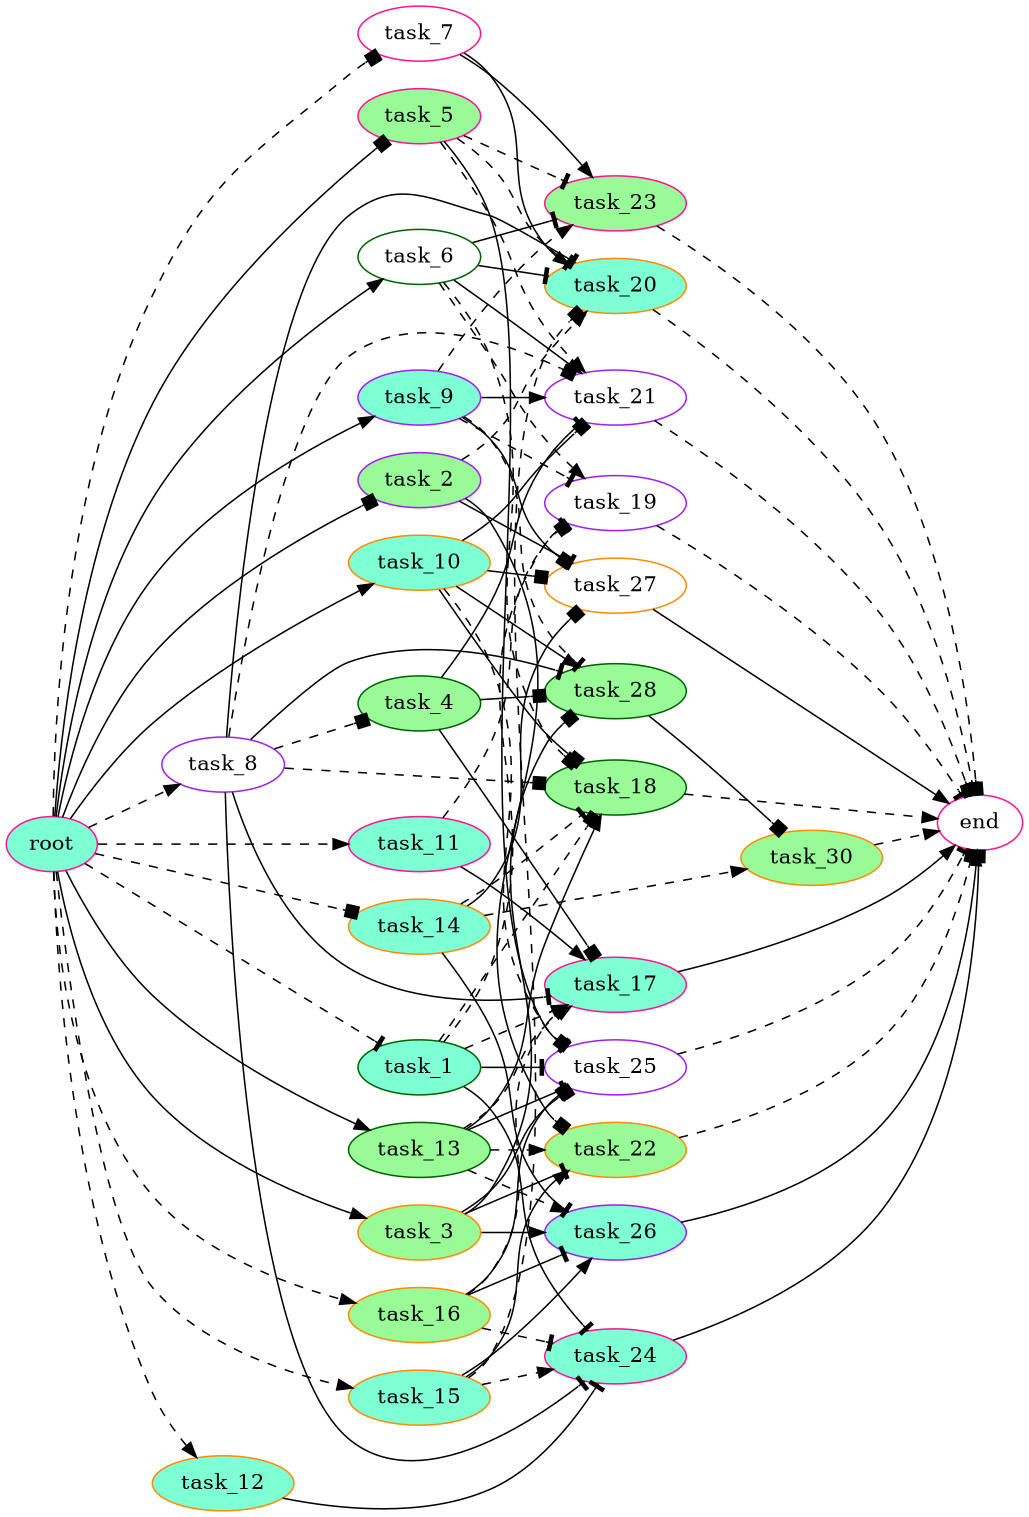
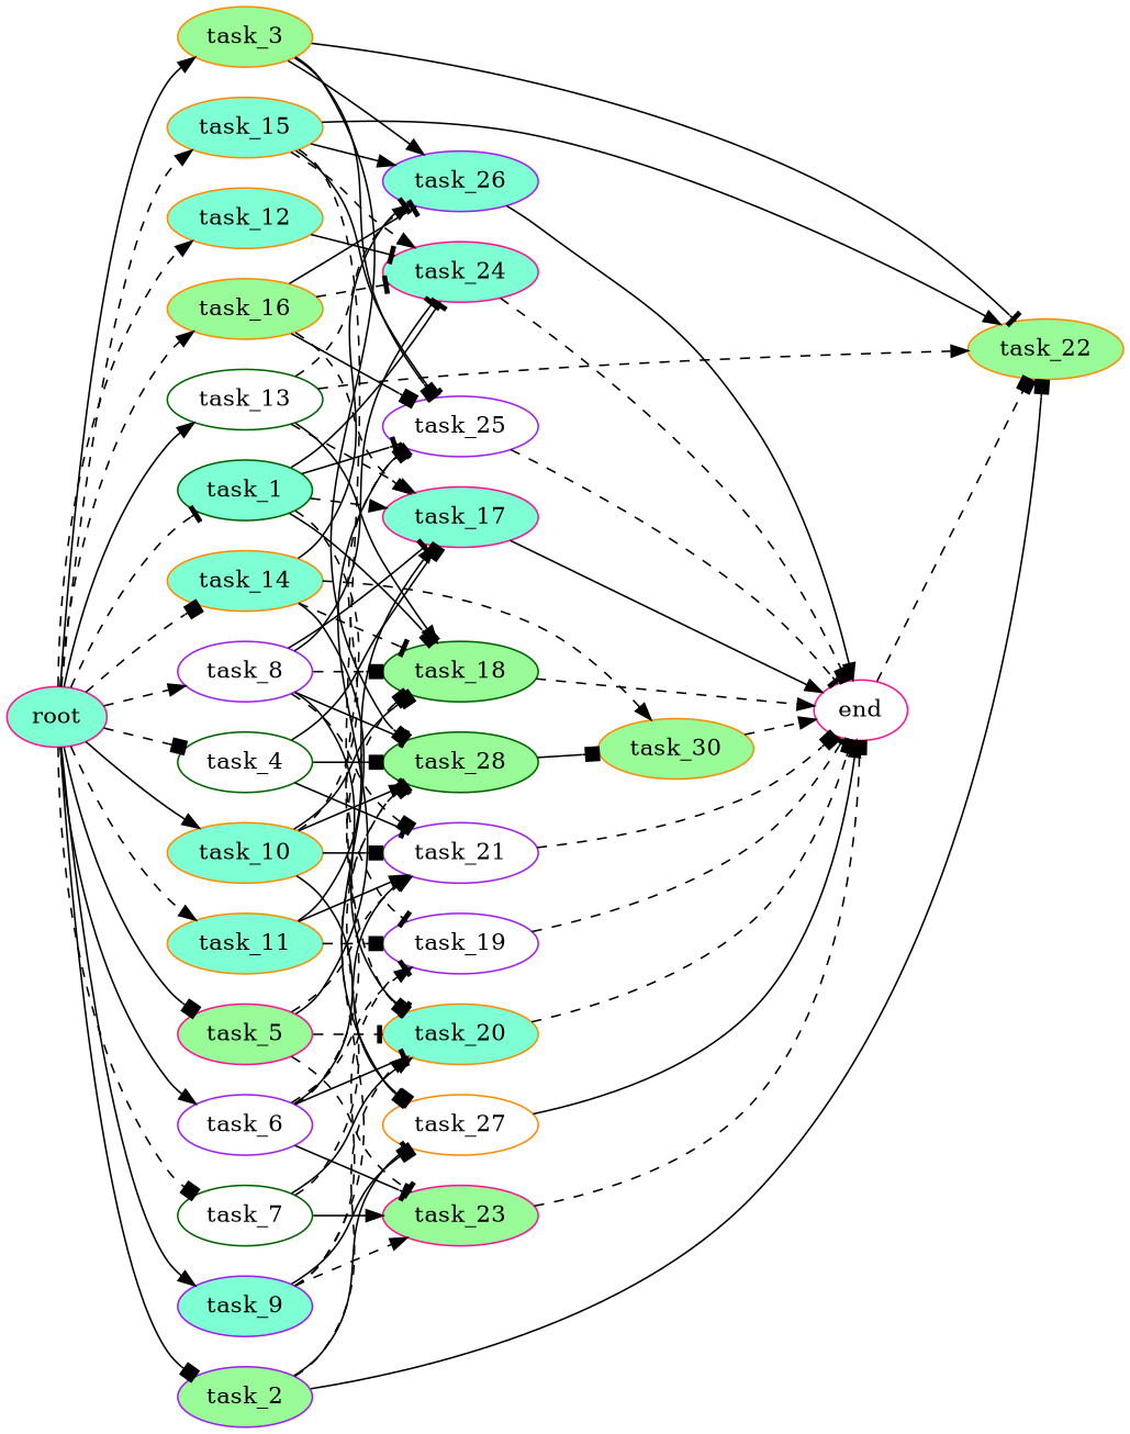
  digraph {
    rankdir=LR
    node [color=darkorange fillcolor=aquamarine style=filled]
    edge [arrowhead=normal style=solid]
    root [color=deeppink]
    task_1 [color=darkgreen]
    task_2 [color=purple fillcolor=palegreen]
    task_3 [fillcolor=palegreen]
-   task_4 [color=darkgreen fillcolor=palegreen]
+   task_4 [color=darkgreen fillcolor=white]
    task_5 [color=deeppink fillcolor=palegreen]
-   task_6 [color=darkgreen fillcolor=white]
-   task_7 [color=deeppink fillcolor=white]
+   task_6 [color=purple fillcolor=white]
+   task_7 [color=darkgreen fillcolor=white]
    task_8 [color=purple fillcolor=white]
    task_9 [color=purple]
    task_10
-   task_11 [color=deeppink]
+   task_11
    task_12
-   task_13 [color=darkgreen fillcolor=palegreen]
+   task_13 [color=darkgreen fillcolor=white]
    task_14
    task_15
    task_16 [fillcolor=palegreen]
    task_17 [color=deeppink]
    task_18 [color=darkgreen fillcolor=palegreen]
    task_19 [color=purple fillcolor=white]
    task_24 [color=deeppink]
    task_25 [color=purple fillcolor=white]
    task_20
    task_22 [fillcolor=palegreen]
    task_27 [fillcolor=white]
    task_26 [color=purple]
    task_28 [color=darkgreen fillcolor=palegreen]
    task_21 [color=purple fillcolor=white]
    task_23 [color=deeppink fillcolor=palegreen]
    task_30 [fillcolor=palegreen]
    end [color=deeppink fillcolor=white]
    root -> task_1 [arrowhead=tee style=dashed]
    root -> task_2 [arrowhead=box]
    root -> task_3
-   task_8 -> task_4 [arrowhead=box style=dashed]
+   root -> task_4 [arrowhead=box style=dashed]
    root -> task_5 [arrowhead=box]
    root -> task_6
    root -> task_7 [arrowhead=box style=dashed]
    root -> task_8 [style=dashed]
    root -> task_9
    root -> task_10
    root -> task_11 [style=dashed]
    root -> task_12 [style=dashed]
    root -> task_13
    root -> task_14 [arrowhead=box style=dashed]
    root -> task_15 [style=dashed]
    root -> task_16 [style=dashed]
    task_1 -> task_17 [style=dashed]
-   task_1 -> task_18 [arrowhead=box style=dashed]
+   task_1 -> task_18 [arrowhead=box]
    task_1 -> task_19 [arrowhead=tee style=dashed]
    task_1 -> task_24 [arrowhead=tee]
    task_1 -> task_25 [arrowhead=tee]
    task_2 -> task_20 [style=dashed]
    task_2 -> task_22 [arrowhead=box]
    task_2 -> task_27 [arrowhead=tee]
    task_3 -> task_25 [arrowhead=box]
    task_3 -> task_22 [arrowhead=tee]
    task_3 -> task_26
    task_3 -> task_28 [arrowhead=box]
    task_4 -> task_17 [arrowhead=box]
    task_4 -> task_28 [arrowhead=box]
    task_4 -> task_21 [arrowhead=tee]
    task_5 -> task_25 [arrowhead=tee]
    task_5 -> task_20 [arrowhead=tee style=dashed]
    task_5 -> task_21 [style=dashed]
    task_5 -> task_23 [arrowhead=tee style=dashed]
    task_6 -> task_18 [arrowhead=box style=dashed]
    task_6 -> task_19 [style=dashed]
    task_6 -> task_20 [arrowhead=tee]
    task_6 -> task_21
    task_6 -> task_23 [arrowhead=tee]
    task_7 -> task_20
+   task_7 -> task_28 [arrowhead=box style=dashed]
    task_7 -> task_23
    task_8 -> task_17 [arrowhead=tee]
    task_8 -> task_18 [arrowhead=box style=dashed]
    task_8 -> task_24 [arrowhead=tee]
    task_8 -> task_20 [arrowhead=tee]
    task_8 -> task_28 [arrowhead=tee]
    task_8 -> task_21 [arrowhead=box style=dashed]
    task_9 -> task_19 [arrowhead=tee style=dashed]
    task_9 -> task_27 [arrowhead=box]
    task_9 -> task_28 [arrowhead=tee style=dashed]
    task_9 -> task_23 [style=dashed]
    task_10 -> task_18 [arrowhead=box]
    task_10 -> task_25 [arrowhead=box style=dashed]
    task_10 -> task_27 [arrowhead=box]
    task_10 -> task_28
    task_10 -> task_21 [arrowhead=box]
    task_11 -> task_17
    task_11 -> task_19 [arrowhead=box style=dashed]
-   task_9 -> task_21
+   task_11 -> task_21
    task_12 -> task_24 [arrowhead=tee]
    task_13 -> task_17 [style=dashed]
    task_13 -> task_18
    task_13 -> task_22 [style=dashed]
    task_13 -> task_26 [style=dashed]
    task_14 -> task_18 [arrowhead=tee style=dashed]
    task_14 -> task_27 [arrowhead=box]
    task_14 -> task_26 [arrowhead=tee]
    task_14 -> task_30 [style=dashed]
    task_15 -> task_24 [style=dashed]
-   task_13 -> task_25 [arrowhead=tee]
+   task_15 -> task_25 [arrowhead=tee]
    task_15 -> task_20 [arrowhead=box style=dashed]
    task_15 -> task_22
    task_15 -> task_26
    task_16 -> task_17 [style=dashed]
    task_16 -> task_24 [arrowhead=tee style=dashed]
    task_16 -> task_25 [arrowhead=box]
    task_16 -> task_26 [arrowhead=tee]
    task_17 -> end
    task_18 -> end [style=dashed]
    task_19 -> end [arrowhead=tee style=dashed]
-   task_24 -> end [arrowhead=box]
+   task_24 -> end [arrowhead=box style=dashed]
    task_25 -> end [arrowhead=tee style=dashed]
    task_20 -> end [arrowhead=box style=dashed]
-   task_22 -> end [arrowhead=box style=dashed]
+   end -> task_22 [arrowhead=box style=dashed]
    task_27 -> end
    task_26 -> end
    task_28 -> task_30 [arrowhead=box]
    task_21 -> end [arrowhead=box style=dashed]
    task_23 -> end [arrowhead=box style=dashed]
    task_30 -> end [style=dashed]
  }
